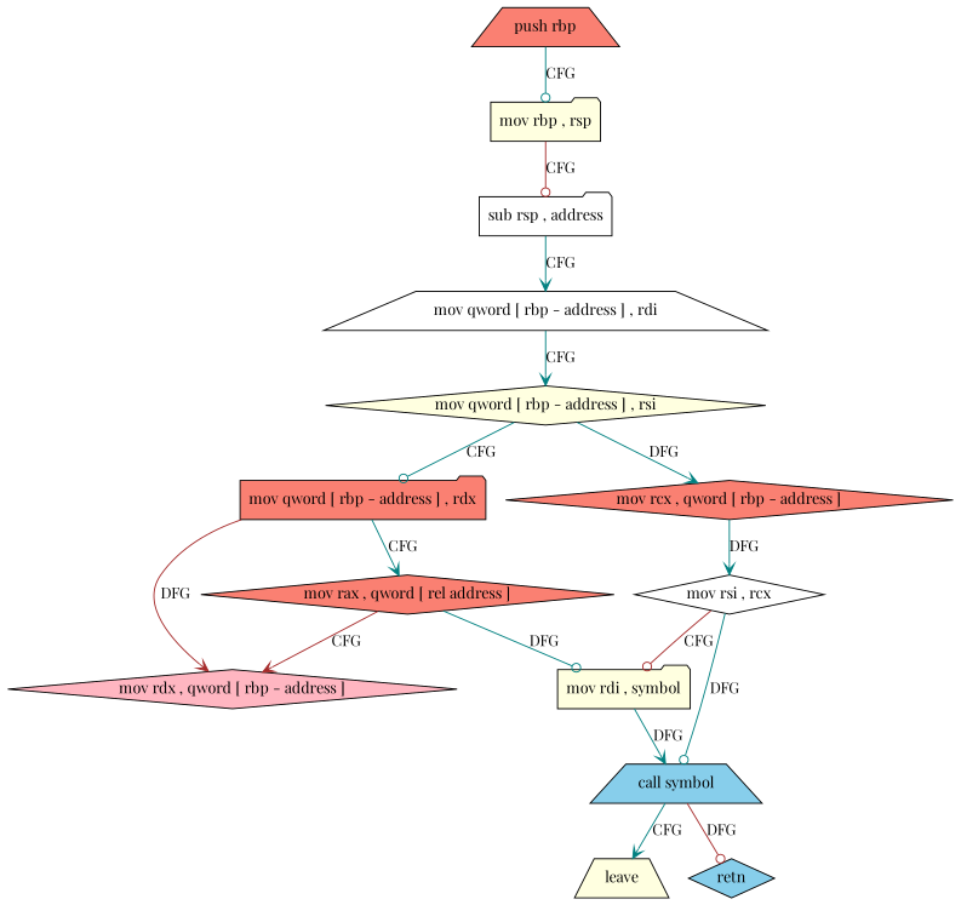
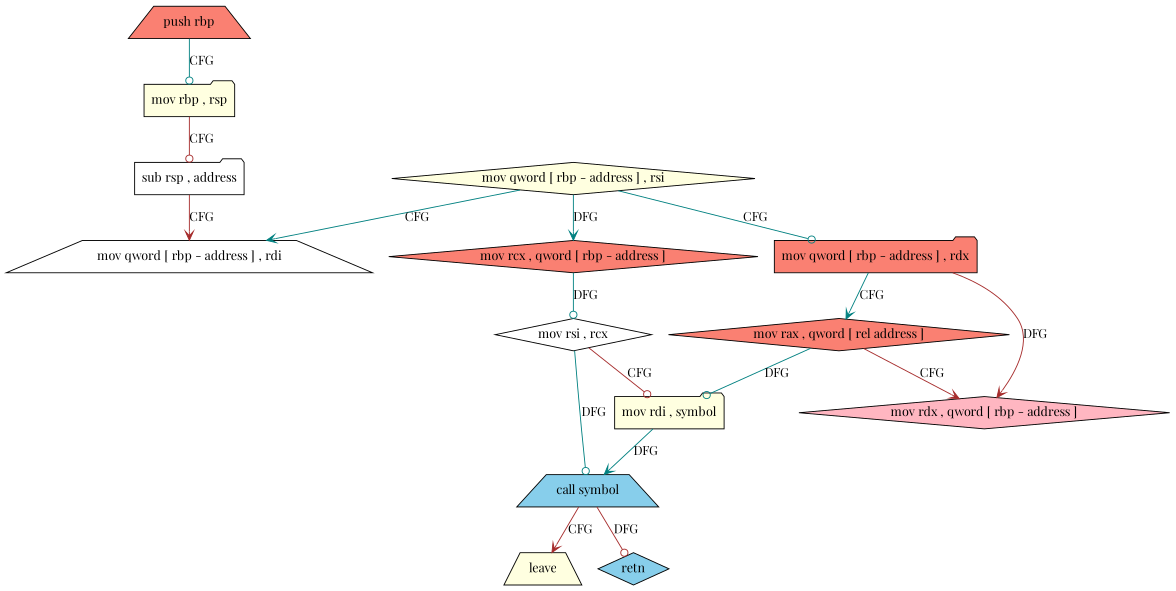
  digraph {
    fontname="Playfair Display"
    node [fillcolor=salmon fontname="Playfair Display" shape=diamond style=filled]
    edge [arrowhead=odot color=teal fontname="Playfair Display"]
    n1 [label="push rbp" shape=trapezium]
    n2 [fillcolor=lightyellow label="mov rbp , rsp" shape=folder]
    n3 [fillcolor=white label="sub rsp , address" shape=folder]
    n4 [fillcolor=white label="mov qword [ rbp - address ] , rdi" shape=trapezium]
    n5 [fillcolor=lightyellow label="mov qword [ rbp - address ] , rsi"]
    n6 [label="mov qword [ rbp - address ] , rdx" shape=folder]
    n7 [label="mov rcx , qword [ rbp - address ]"]
    n8 [label="mov rax , qword [ rel address ]"]
    n9 [fillcolor=lightpink label="mov rdx , qword [ rbp - address ]"]
    n10 [fillcolor=white label="mov rsi , rcx"]
    n11 [fillcolor=lightyellow label="mov rdi , symbol" shape=folder]
    n12 [fillcolor=skyblue label="call symbol" shape=trapezium]
    n13 [fillcolor=lightyellow label=leave shape=trapezium]
    n14 [fillcolor=skyblue label=retn]
    n1 -> n2 [label=CFG]
    n2 -> n3 [color=brown label=CFG]
-   n3 -> n4 [arrowhead=vee label=CFG]
-   n4 -> n5 [arrowhead=vee label=CFG]
+   n3 -> n4 [arrowhead=vee color=brown label=CFG]
+   n5 -> n4 [arrowhead=vee label=CFG]
    n5 -> n6 [label=CFG]
    n5 -> n7 [arrowhead=vee label=DFG]
    n6 -> n8 [arrowhead=vee label=CFG]
    n6 -> n9 [arrowhead=vee color=brown label=DFG]
-   n7 -> n10 [arrowhead=vee label=DFG]
+   n7 -> n10 [label=DFG]
    n8 -> n9 [arrowhead=vee color=brown label=CFG]
    n8 -> n11 [label=DFG]
    n10 -> n11 [color=brown label=CFG]
    n10 -> n12 [label=DFG]
    n11 -> n12 [arrowhead=vee label=DFG]
-   n12 -> n13 [arrowhead=vee label=CFG]
+   n12 -> n13 [arrowhead=vee color=brown label=CFG]
    n12 -> n14 [color=brown label=DFG]
  }
